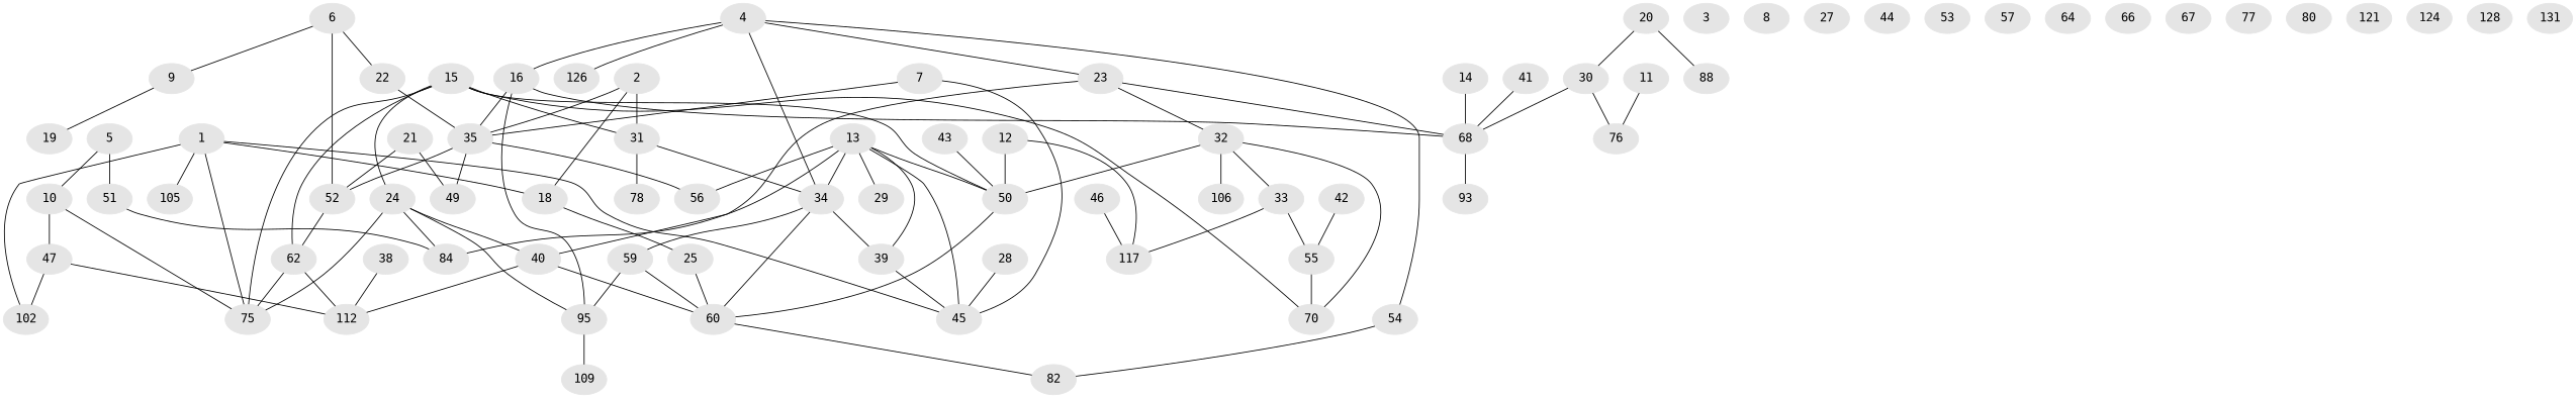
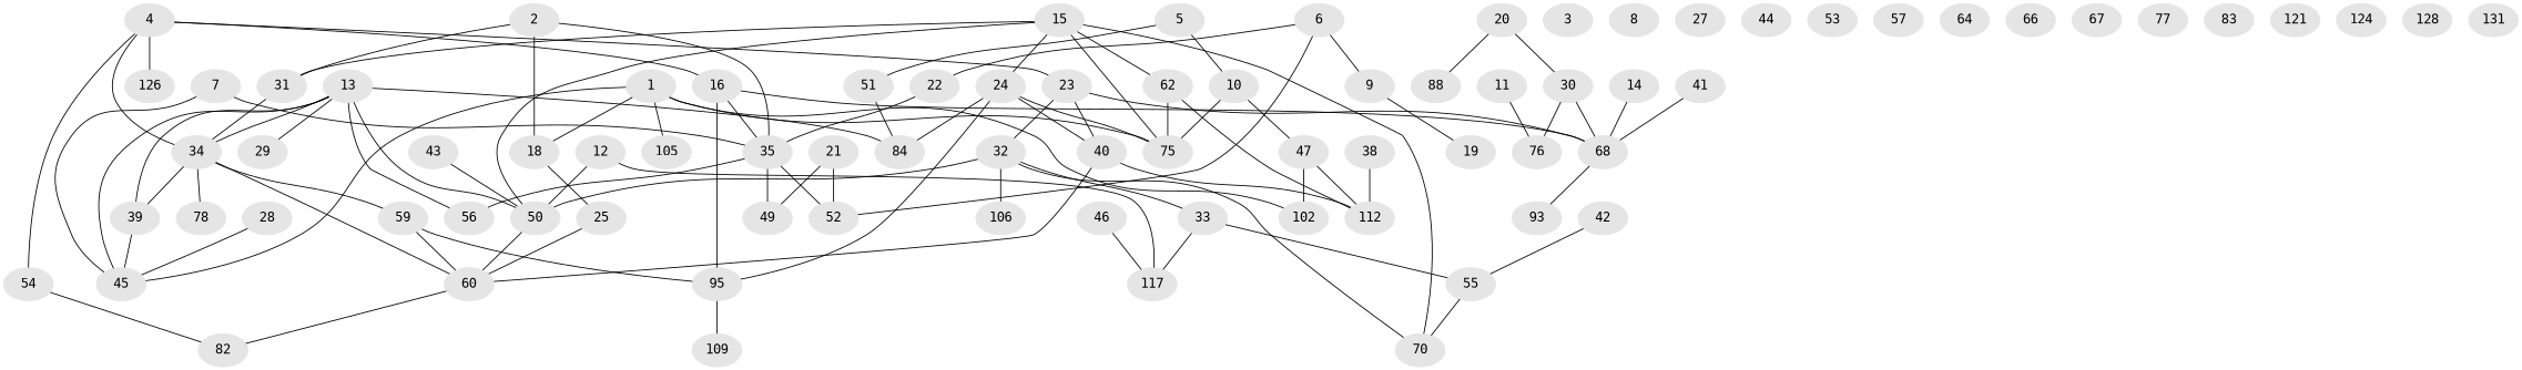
  graph {
    fontname="DejaVu Sans Mono"
    node [color=gray90 fontname="DejaVu Sans Mono" style=filled]
    edge [fontname="DejaVu Sans Mono"]
    18 [super="+108"]
    25 [super="+73"]
    1
    45 [super="+74"]
    75
    102
    105
    2
    31 [super="+111"]
    35 [super="+115+129"]
    34 [super="+71+89"]
    52 [super="+69"]
    56
    49
    3
    4 [super="+122"]
    16 [super="+26"]
    23
    54
    126
    68 [super="+103+83"]
    95
    32 [super="+96"]
    40 [super="+65"]
    39 [super="+133"]
    60 [super="+125+79"]
    59 [super="+91"]
    78
    82 [super="+130"]
    10 [super="+118"]
    47
    5
    51 [super="+119"]
    84
    9 [super="+48"]
    19
    6
    22
    62 [super="+85+100"]
    7
    8 [super="+98"]
    112 [super="+114"]
    11 [super="+101"]
    76
    50 [super="+94"]
    12
    117 [super="+134"]
    13 [super="+72"]
    29
    14 [super="+41+58"]
    93 [super="+97"]
    15 [super="+17"]
    24 [super="+36+37"]
    70 [super="+86"]
    109 [super="+113"]
    20
    30
    88
    21
    33
    106
    27
    28 [super="+87"]
    55 [super="+81"]
    38
    42
    43 [super="+92"]
    44
    46 [super="+63"]
    53
    57
    n72 [label=41]
    64
    66
    67
    77
-   80
+   80 [label=83]
    121
    124
    128
    131
    18 -- 25
    25 -- 60
    1 -- 18
    1 -- 45
    1 -- 75
    1 -- 102
    1 -- 105
    2 -- 18
    2 -- 31
    2 -- 35
    31 -- 34
    35 -- 52
    35 -- 56
    35 -- 49
    34 -- 39
    34 -- 60
    34 -- 59
-   31 -- 78
-   52 -- 62
+   34 -- 78
    4 -- 34
    4 -- 16
    4 -- 23
    4 -- 54
    4 -- 126
    16 -- 35
    16 -- 68
    16 -- 95
    23 -- 68
    23 -- 32
    23 -- 40
    54 -- 82
    68 -- 93
    95 -- 109
    32 -- 50 [weight=2]
    32 -- 70
    32 -- 33
    32 -- 106
    40 -- 60
    40 -- 112
    39 -- 45
    60 -- 82
    59 -- 95
    59 -- 60
    10 -- 75
    10 -- 47
    47 -- 102
    47 -- 112
    5 -- 10
    5 -- 51
    51 -- 84
    9 -- 19
    6 -- 52
    6 -- 9
    6 -- 22
    22 -- 35
    62 -- 75
    62 -- 112
    7 -- 45
    7 -- 35
    11 -- 76
    50 -- 60
    12 -- 50
    12 -- 117
    13 -- 45 [weight=2]
    13 -- 34
    13 -- 56
    13 -- 39
    13 -- 84
    13 -- 50
    13 -- 29
    14 -- 68
    15 -- 75
    15 -- 31
    15 -- 62
    15 -- 50
    15 -- 24
    15 -- 70
    24 -- 75
    24 -- 95
    24 -- 40
    24 -- 84
    20 -- 30
    20 -- 88
    30 -- 68
    30 -- 76
    21 -- 52
    21 -- 49
    33 -- 117
    33 -- 55
    28 -- 45
    55 -- 70
    38 -- 112
    42 -- 55
    43 -- 50
    46 -- 117
    n72 -- 68
  }
